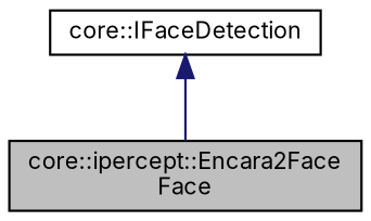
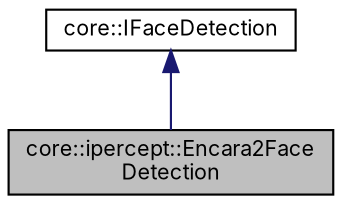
  digraph {
    fontname=Inter
    node [color=black fontname=Inter fontsize=10 shape=record style=filled]
-   n1 [fillcolor=grey75 fontcolor=black height=0.2 label="core::ipercept::Encara2Face\lFace" width=0.4]
+   n1 [fillcolor=grey75 fontcolor=black height=0.2 label="core::ipercept::Encara2Face\lDetection" width=0.4]
    n2 [fillcolor=white height=0.2 label="core::IFaceDetection" width=0.4]
    n2 -> n1 [color=midnightblue dir=back fontname=Inter fontsize=10 labelfontname=Helvetica labelfontsize=10 style=solid]
  }
